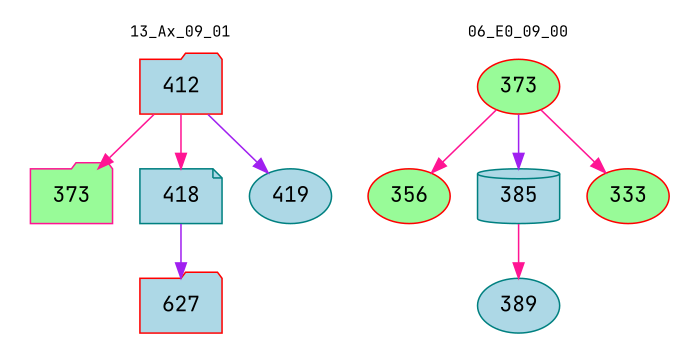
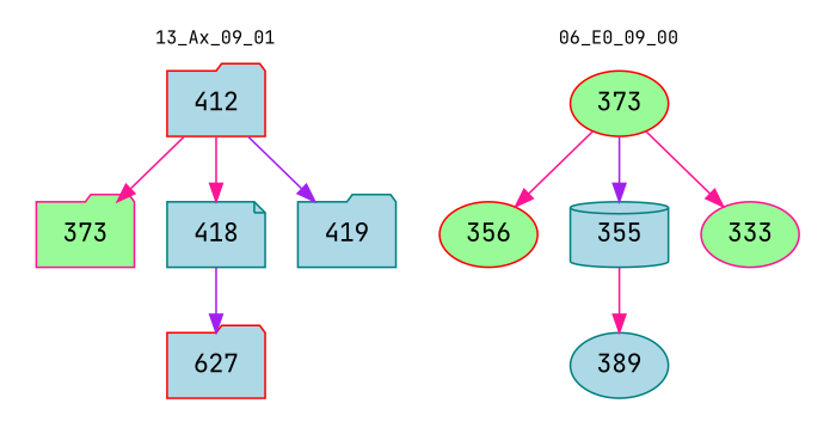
  digraph {
    fontname="JetBrains Mono"
    node [color=red fillcolor=lightblue fontname="JetBrains Mono" shape=folder style=filled]
    edge [color=deeppink fontname="JetBrains Mono"]
    n1 [label=412]
    n2 [color=deeppink fillcolor=palegreen label=373]
    n3 [color=teal label=418 shape=note]
-   n4 [color=teal label=419 shape=ellipse]
+   n4 [color=teal label=419]
    n5 [label=627]
    n6 [fillcolor=palegreen label=373 shape=ellipse]
    n7 [fillcolor=palegreen label=356 shape=ellipse]
-   n8 [color=teal label=385 shape=cylinder]
-   n9 [fillcolor=palegreen label=333 shape=ellipse]
+   n8 [color=teal label=355 shape=cylinder]
+   n9 [color=deeppink fillcolor=palegreen label=333 shape=ellipse]
    n10 [color=teal label=389 shape=ellipse]
    subgraph cluster_1 {
      color=white
      fontsize=10
      label="13_Ax_09_01"
      n1
      n2
      n3
      n4
      n5
    }
    subgraph cluster_2 {
      color=white
      fontsize=10
      label="06_E0_09_00"
      n6
      n7
      n8
      n9
      n10
    }
    n1 -> n2
    n1 -> n3
    n1 -> n4 [color=purple]
    n3 -> n5 [color=purple]
    n6 -> n7
    n6 -> n8 [color=purple]
    n6 -> n9
    n8 -> n10
  }
